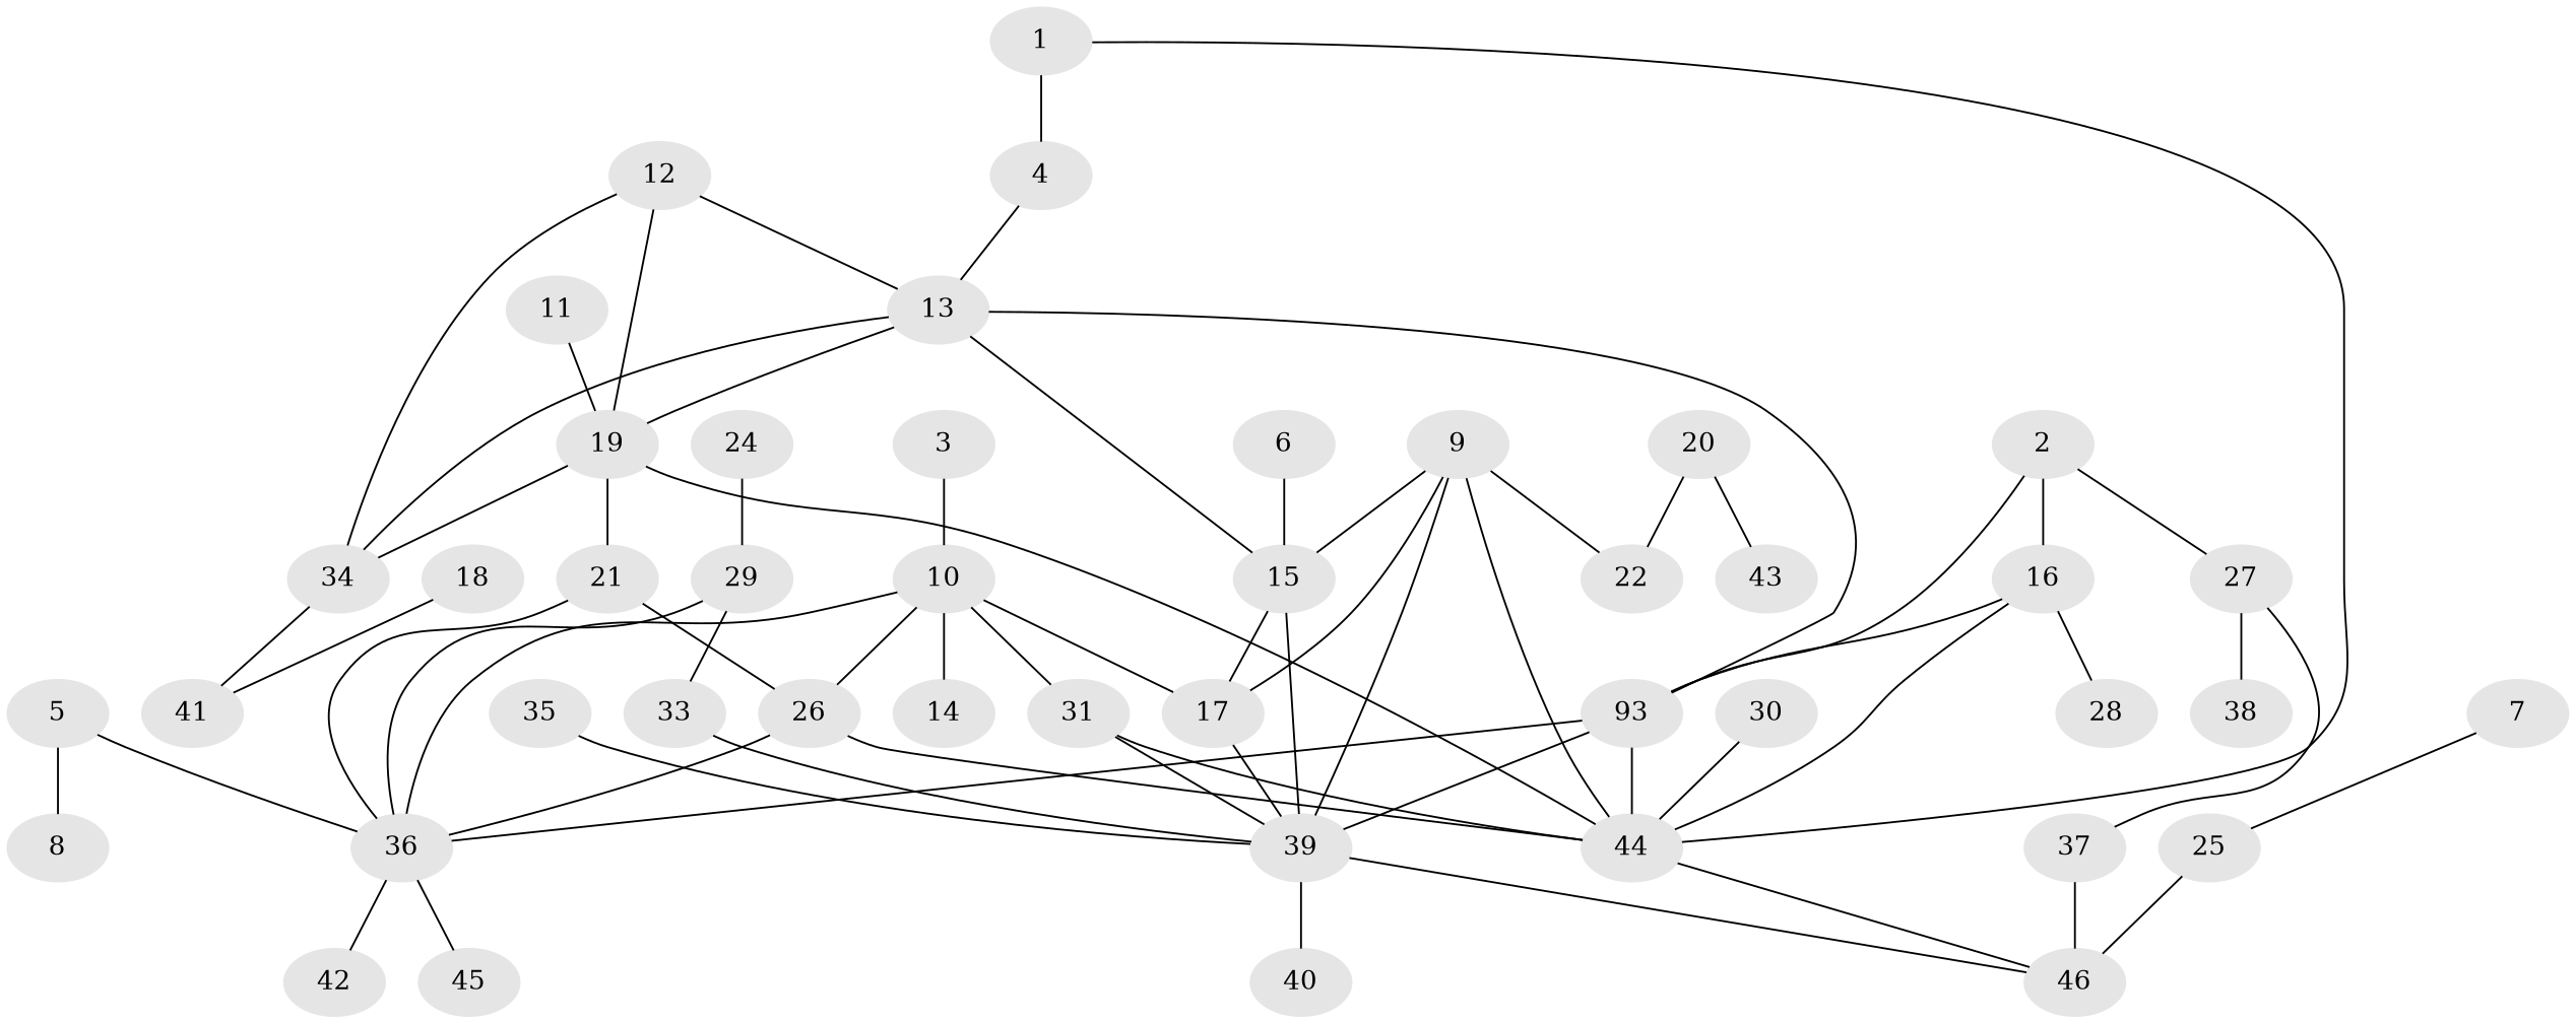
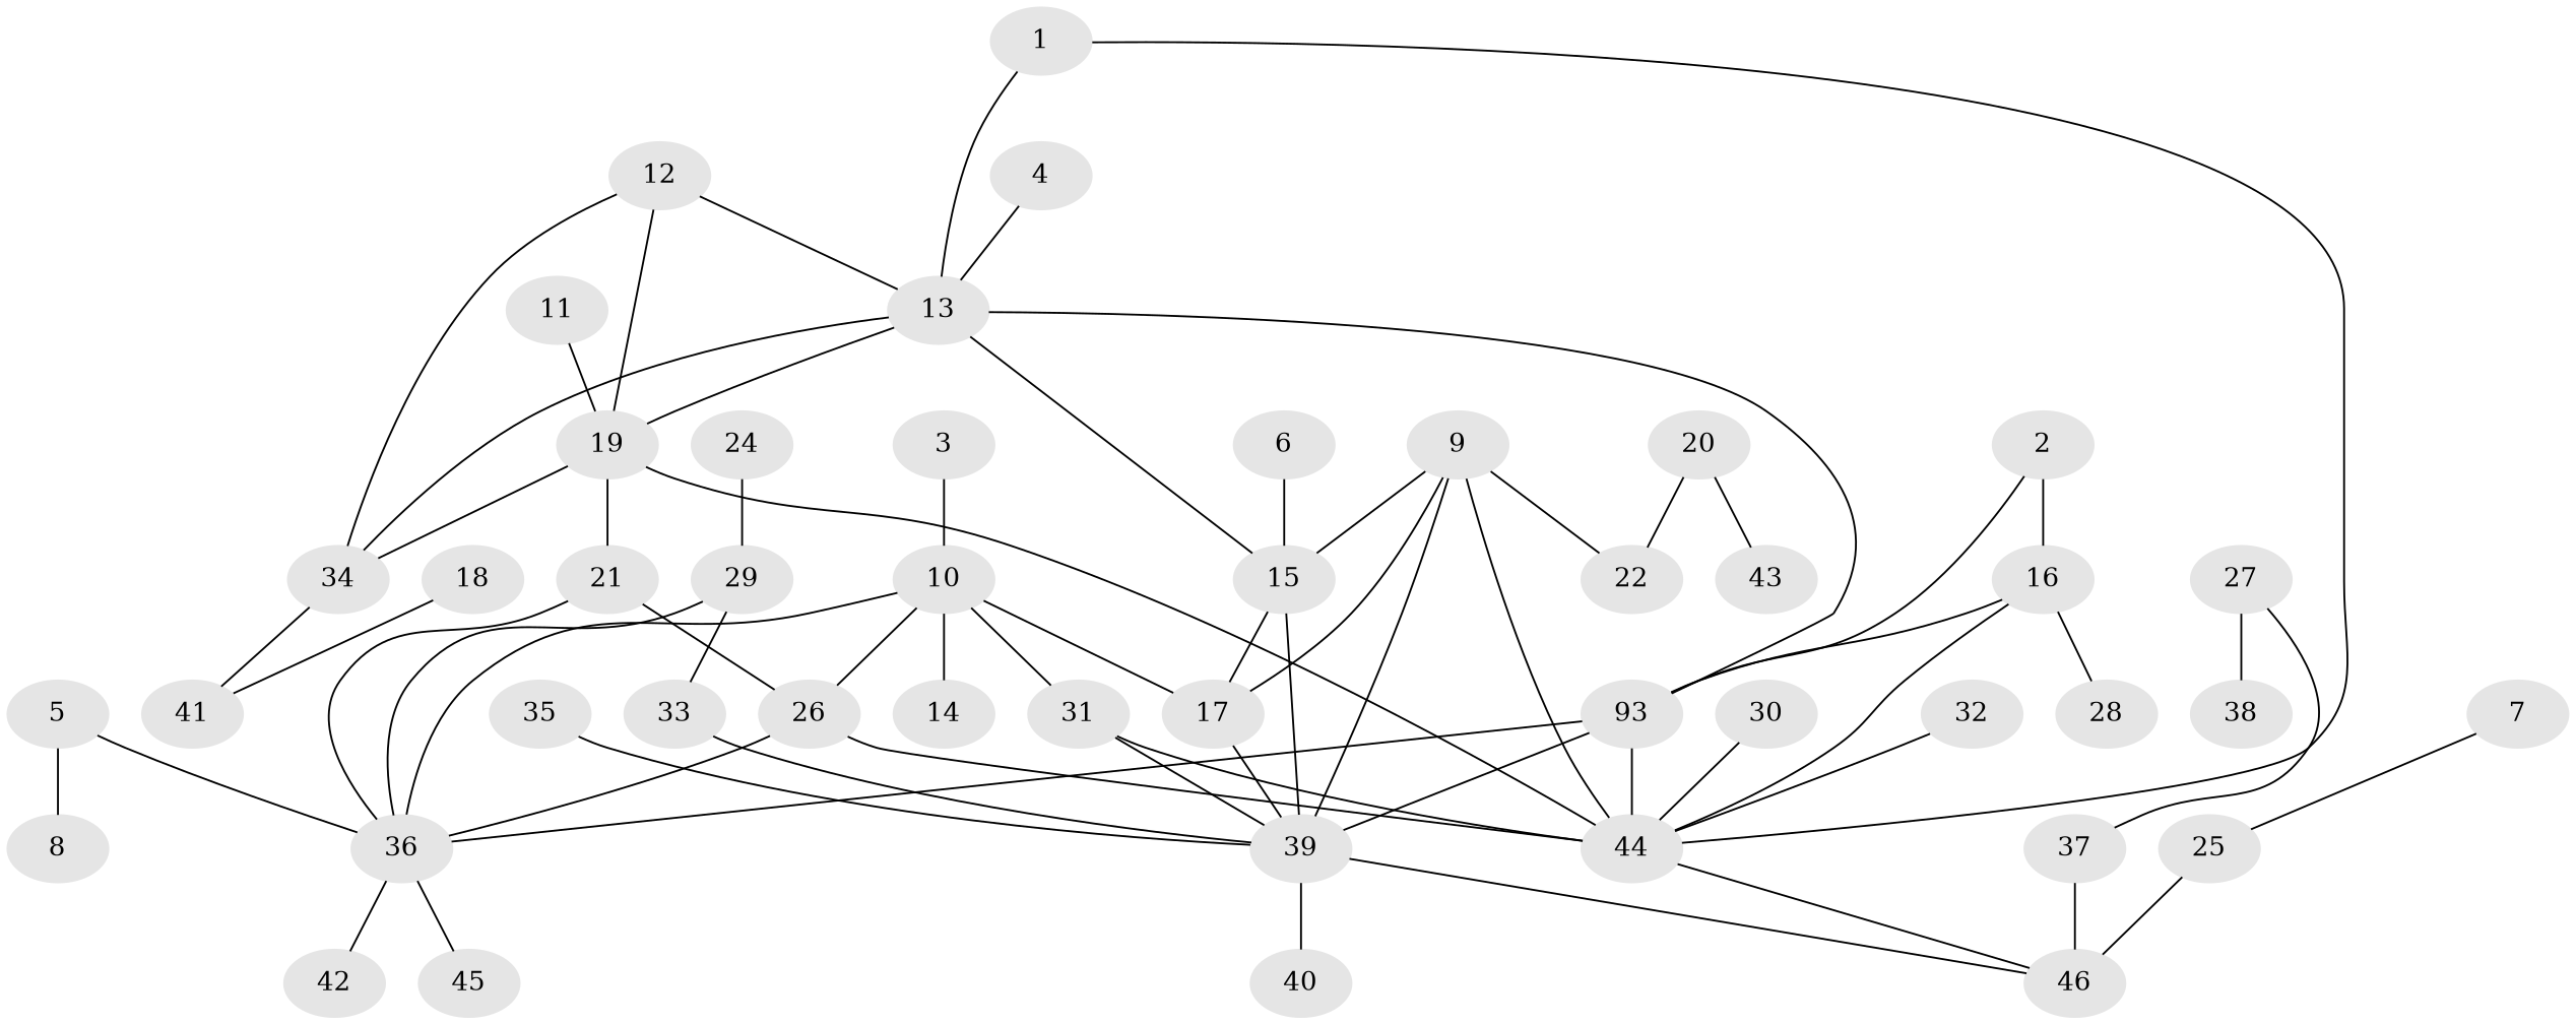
  graph {
    node [color=gray90 style=filled]
    edge [weight=1.0]
    1
    13
    44
    n4 [label=93]
    15
    19
    34
    46
    2
    16
    27
    28
    36
    39
    37
    38
    3
    10
    17
    14
    26
    31
    4
    5
    8
    42
    45
    6
    7
    25
    9
    22
    40
    21
    11
    12
    41
    18
    20
    43
    24
    29
    33
    30
+   32
    35
-   1 -- 4
+   1 -- 13
    1 -- 44
    13 -- n4
    13 -- 15
    13 -- 19
    13 -- 34
    44 -- 46
    n4 -- 44
    n4 -- 36
    n4 -- 39
    15 -- 39
    15 -- 17
    19 -- 44
    19 -- 34
    19 -- 21
    34 -- 41
    2 -- n4
    2 -- 16 [weight=2.0]
-   2 -- 27
    16 -- 44
    16 -- n4 [weight=2.0]
    16 -- 28
    27 -- 37
    27 -- 38
    36 -- 42
    36 -- 45
    39 -- 46
    39 -- 40
    37 -- 46
    3 -- 10
    10 -- 36
    10 -- 17
    10 -- 14
    10 -- 26
    10 -- 31
    17 -- 39
    26 -- 44 [weight=2.0]
    26 -- 36
    31 -- 44
    31 -- 39
    4 -- 13
    5 -- 36
    5 -- 8
    6 -- 15
    7 -- 25
    25 -- 46 [weight=2.0]
    9 -- 44
    9 -- 15
    9 -- 39
    9 -- 17
    9 -- 22
    21 -- 36
    21 -- 26
    11 -- 19
    12 -- 13
    12 -- 19
    12 -- 34
    18 -- 41
    20 -- 22
    20 -- 43
    24 -- 29
    29 -- 36
    29 -- 33
    33 -- 39
    30 -- 44
+   32 -- 44
    35 -- 39
  }
